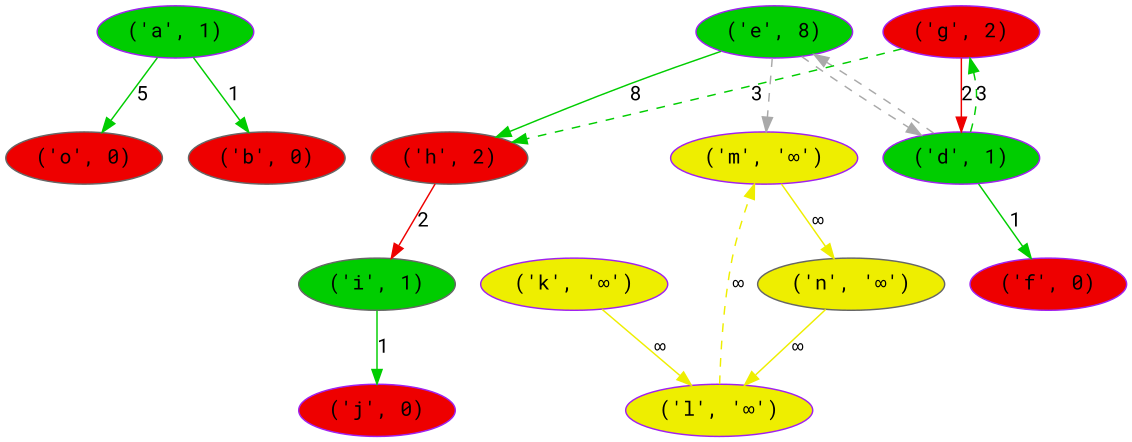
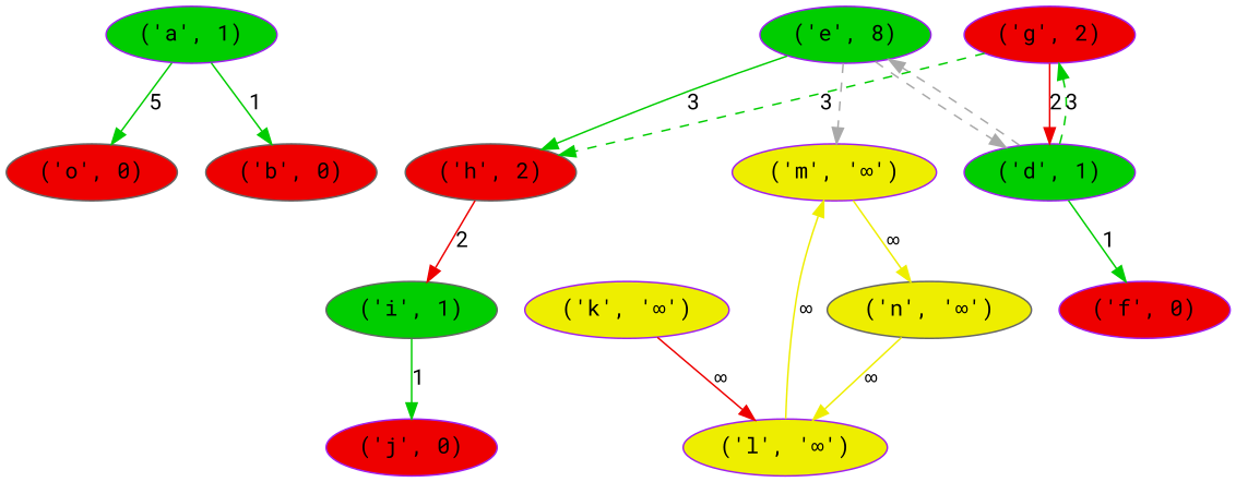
  digraph {
    fontname="Roboto Mono"
    node [color=purple fillcolor=red2 fontname="Roboto Mono" style=filled]
    edge [color=green3 fontname="Roboto Mono"]
    n1 [fillcolor=green3 label="('a', 1)"]
    n2 [color=gray40 label="('o', 0)"]
    n3 [color=gray40 label="('b', 0)"]
    n4 [color=gray40 fillcolor=green3 label="('i', 1)"]
    n5 [label="('j', 0)"]
    n6 [fillcolor=yellow2 label="('k', '&infin;')"]
    n7 [fillcolor=yellow2 label="('l', '&infin;')"]
    n8 [fillcolor=yellow2 label="('m', '&infin;')"]
    n9 [color=gray40 fillcolor=yellow2 label="('n', '&infin;')"]
    n10 [fillcolor=green3 label="('e', 8)"]
    n11 [fillcolor=green3 label="('d', 1)"]
    n12 [color=gray40 label="('h', 2)"]
    n13 [label="('f', 0)"]
    n14 [label="('g', 2)"]
    n1 -> n2 [label=5]
    n1 -> n3 [label=1]
    n4 -> n5 [label=1]
-   n6 -> n7 [color=yellow2 label="&infin;"]
-   n7 -> n8 [color=yellow2 label="&infin;" style=dashed]
+   n6 -> n7 [color=red2 label="&infin;"]
+   n7 -> n8 [color=yellow2 label="&infin;"]
    n8 -> n9 [color=yellow2 label="&infin;"]
    n9 -> n7 [color=yellow2 label="&infin;"]
    n10 -> n8 [color=darkgray style=dashed]
    n10 -> n11 [color=darkgray style=dashed]
-   n10 -> n12 [label=8]
+   n10 -> n12 [label=3]
    n11 -> n10 [color=darkgray style=dashed]
    n11 -> n13 [label=1]
    n11 -> n14 [constraint=false label=3 style=dashed]
    n12 -> n4 [color=red2 label=2]
    n14 -> n11 [color=red2 label=2]
    n14 -> n12 [constraint=false label=3 style=dashed]
  }
